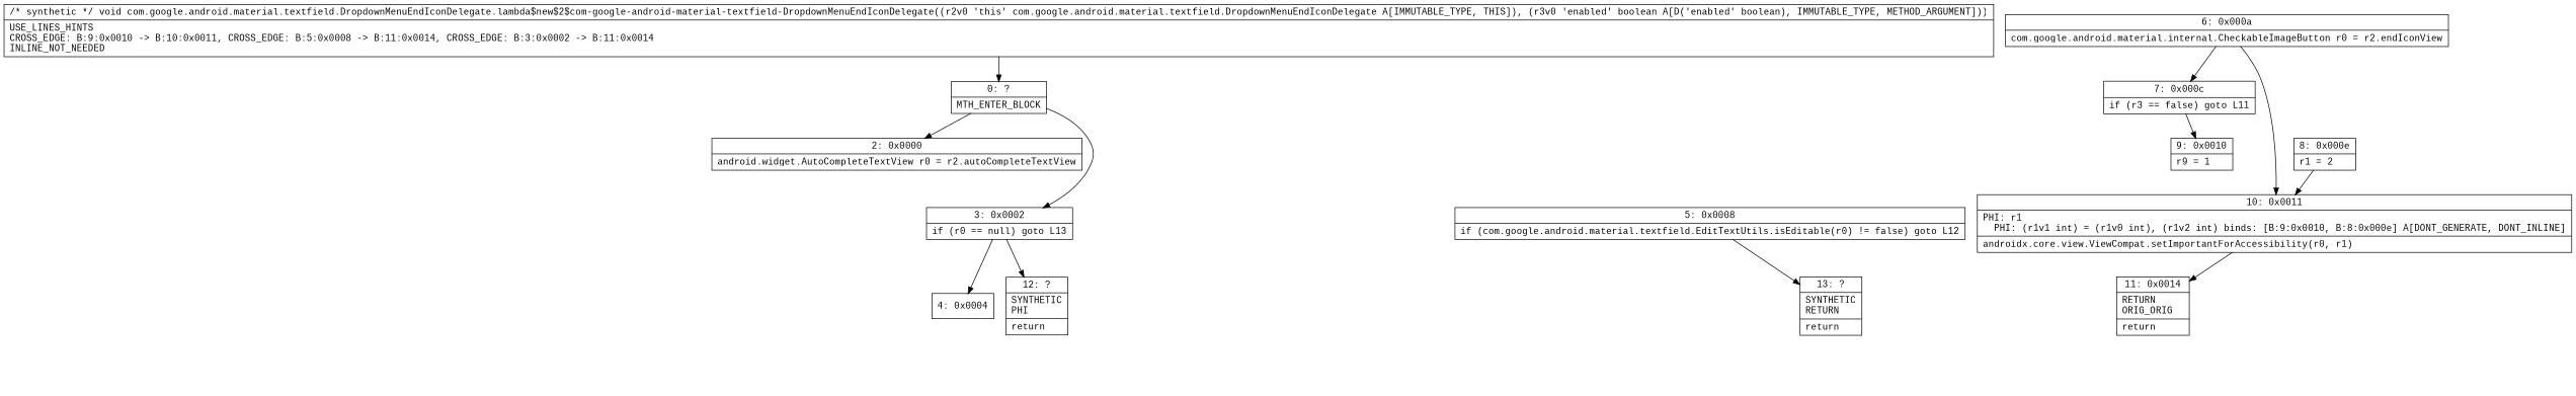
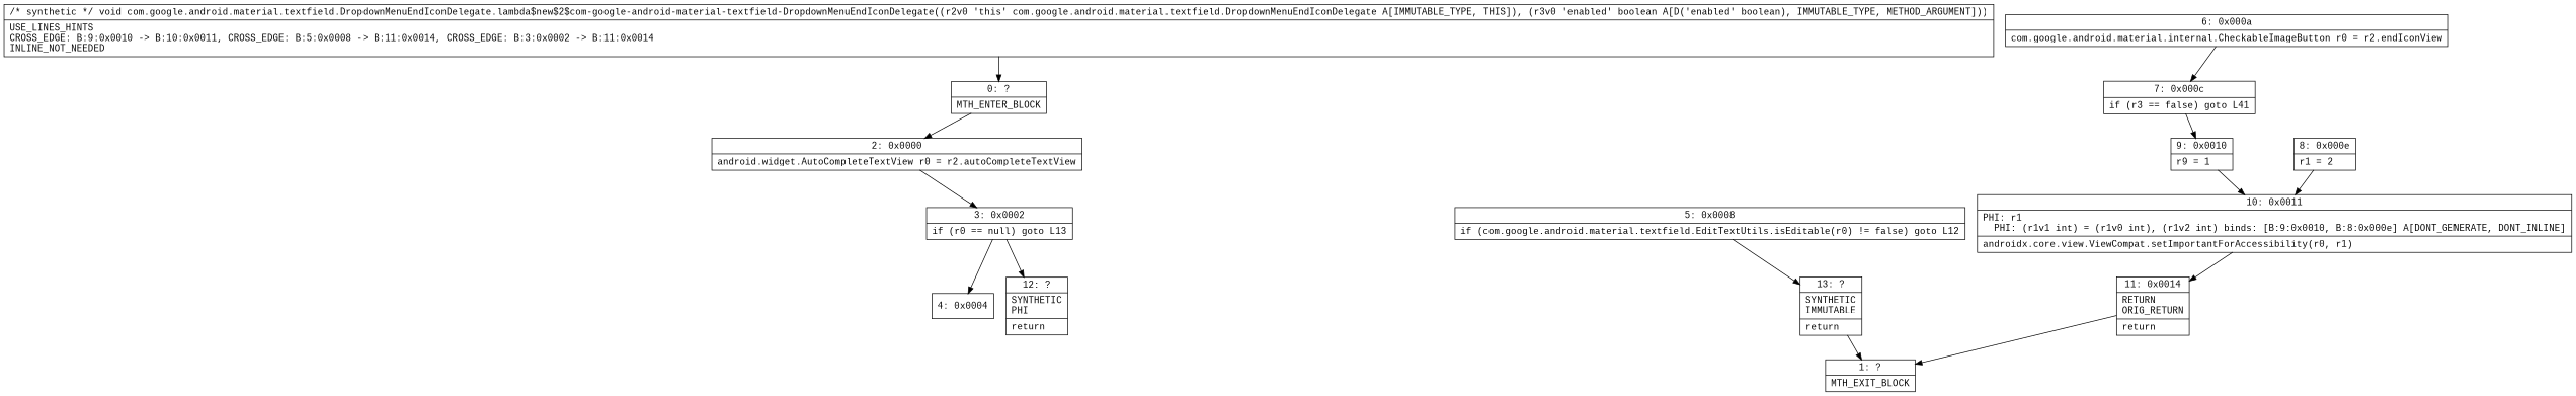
  digraph {
    fontname="Liberation Mono"
    node [fontname="Liberation Mono" shape=record]
    edge [fontname="Liberation Mono"]
    n1 [label="{0\:\ ?|MTH_ENTER_BLOCK\l}"]
    n2 [label="{2\:\ 0x0000|android.widget.AutoCompleteTextView r0 = r2.autoCompleteTextView\l}"]
    n3 [label="{3\:\ 0x0002|if (r0 == null) goto L13\l}"]
    n4 [label="{4\:\ 0x0004}"]
    n5 [label="{12\:\ ?|SYNTHETIC\lPHI\l|return\l}"]
    n6 [label="{5\:\ 0x0008|if (com.google.android.material.textfield.EditTextUtils.isEditable(r0) != false) goto L12\l}"]
-   n7 [label="{13\:\ ?|SYNTHETIC\lRETURN\l|return\l}"]
+   n7 [label="{13\:\ ?|SYNTHETIC\lIMMUTABLE\l|return\l}"]
    n8 [label="{6\:\ 0x000a|com.google.android.material.internal.CheckableImageButton r0 = r2.endIconView\l}"]
-   n9 [label="{7\:\ 0x000c|if (r3 == false) goto L11\l}"]
+   n9 [label="{7\:\ 0x000c|if (r3 == false) goto L41\l}"]
+   n10 [label="{1\:\ ?|MTH_EXIT_BLOCK\l}"]
    n11 [label="{9\:\ 0x0010|r9 = 1\l}"]
    n12 [label="{8\:\ 0x000e|r1 = 2\l}"]
    n13 [label="{10\:\ 0x0011|PHI: r1 \l  PHI: (r1v1 int) = (r1v0 int), (r1v2 int) binds: [B:9:0x0010, B:8:0x000e] A[DONT_GENERATE, DONT_INLINE]\l|androidx.core.view.ViewCompat.setImportantForAccessibility(r0, r1)\l}"]
-   n14 [label="{11\:\ 0x0014|RETURN\lORIG_ORIG\l|return\l}"]
+   n14 [label="{11\:\ 0x0014|RETURN\lORIG_RETURN\l|return\l}"]
    n15 [label="{\/* synthetic *\/ void com.google.android.material.textfield.DropdownMenuEndIconDelegate.lambda$new$2$com\-google\-android\-material\-textfield\-DropdownMenuEndIconDelegate((r2v0 'this' com.google.android.material.textfield.DropdownMenuEndIconDelegate A[IMMUTABLE_TYPE, THIS]), (r3v0 'enabled' boolean A[D('enabled' boolean), IMMUTABLE_TYPE, METHOD_ARGUMENT]))  | USE_LINES_HINTS\lCROSS_EDGE: B:9:0x0010 \-\> B:10:0x0011, CROSS_EDGE: B:5:0x0008 \-\> B:11:0x0014, CROSS_EDGE: B:3:0x0002 \-\> B:11:0x0014\lINLINE_NOT_NEEDED\l}"]
    n1 -> n2
-   n1 -> n3
+   n2 -> n3
    n3 -> n4 [style=solid]
    n3 -> n5
    n6 -> n7
+   n7 -> n10
    n8 -> n9
    n9 -> n11
-   n8 -> n13
+   n11 -> n13
    n12 -> n13
    n13 -> n14
+   n14 -> n10
    n15 -> n1
  }
